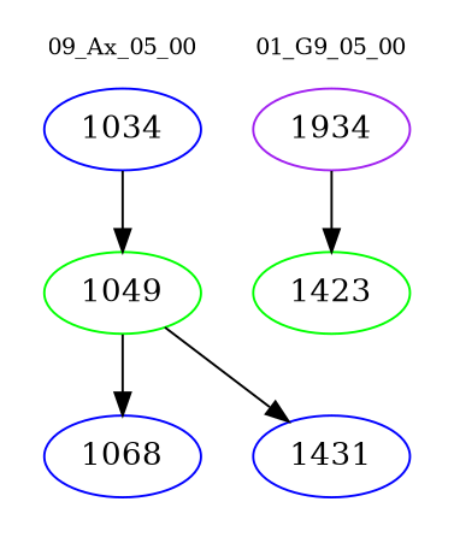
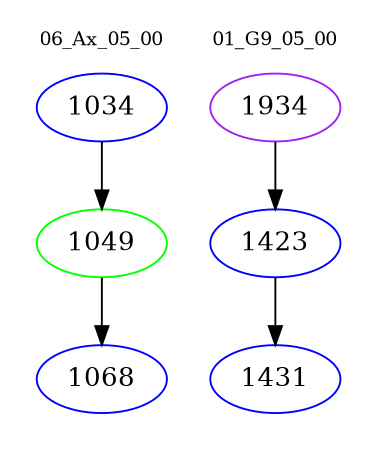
  digraph {
    node [color=blue]
    edge [color=black]
    n1 [label=1034]
    n2 [color=green label=1049]
    n3 [label=1068]
    n4 [color=purple label=1934]
-   n5 [color=green label=1423]
+   n5 [label=1423]
    n6 [label=1431]
    subgraph cluster_1 {
      color=white
      fontsize=10
-     label="09_Ax_05_00"
+     label="06_Ax_05_00"
      n1
      n2
      n3
    }
    subgraph cluster_2 {
      color=white
      fontsize=10
      label="01_G9_05_00"
      n4
      n5
      n6
    }
    n1 -> n2
    n2 -> n3
    n4 -> n5
-   n2 -> n6
+   n5 -> n6
  }
